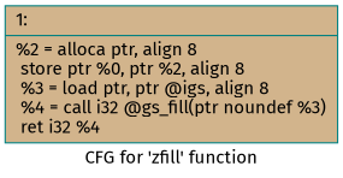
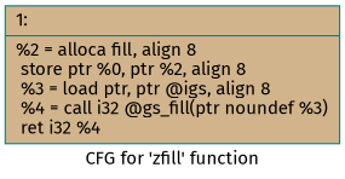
  digraph {
    label="CFG for 'zfill' function"
    fontname="Fira Sans"
-   n1 [color=teal fillcolor=tan fontname="Fira Sans" label="{1:\l|  %2 = alloca ptr, align 8\l  store ptr %0, ptr %2, align 8\l  %3 = load ptr, ptr @igs, align 8\l  %4 = call i32 @gs_fill(ptr noundef %3)\l  ret i32 %4\l}" shape=record style=filled]
+   n1 [color=teal fillcolor=tan fontname="Fira Sans" label="{1:\l|  %2 = alloca fill, align 8\l  store ptr %0, ptr %2, align 8\l  %3 = load ptr, ptr @igs, align 8\l  %4 = call i32 @gs_fill(ptr noundef %3)\l  ret i32 %4\l}" shape=record style=filled]
  }
